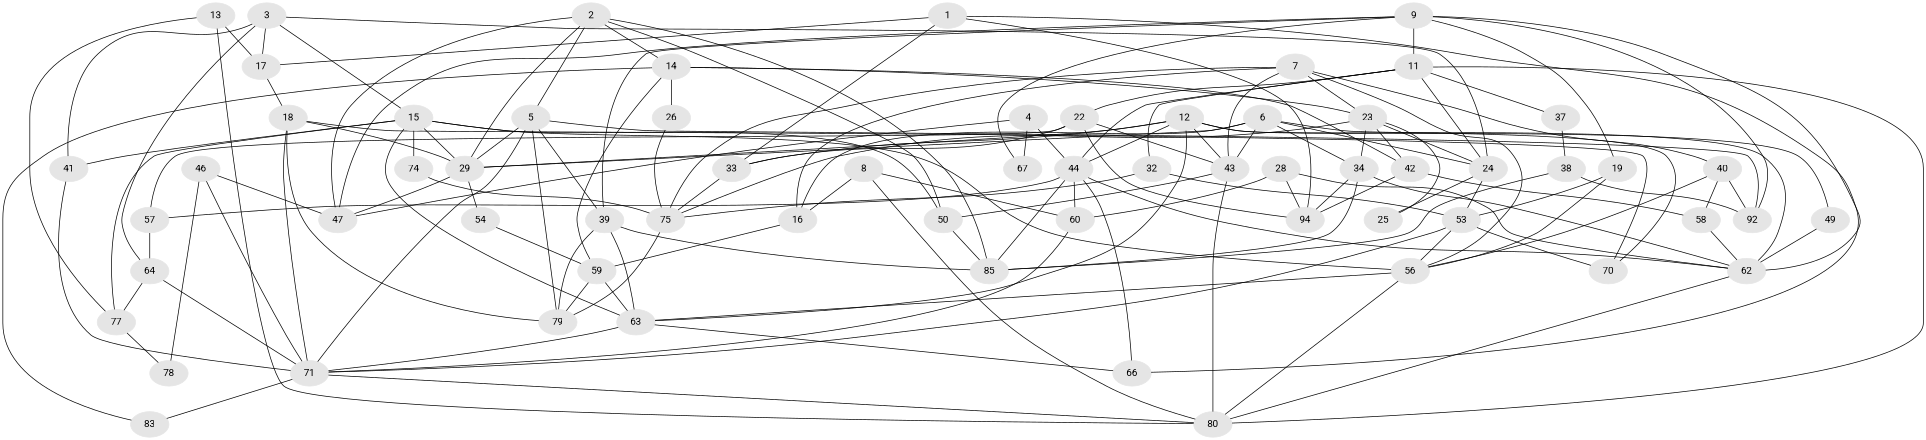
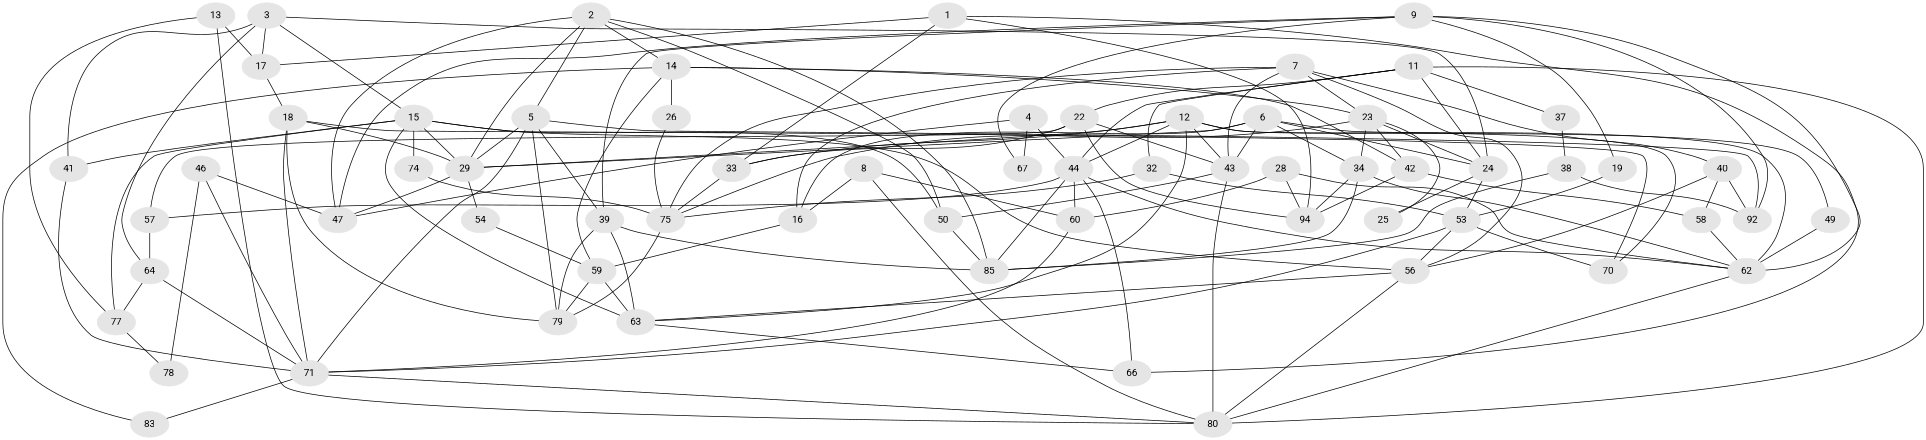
  graph {
    fontname=Roboto
    node [color=gray90 fontname=Roboto style=filled]
    edge [fontname=Roboto]
    1 [super="+10"]
    17
    33
    66
    94
    18 [super="+21"]
    75 [super="+81"]
    2 [super="+89"]
    5 [super="+84"]
    14 [super="+31"]
    29 [super="+35"]
    47
    50
    85 [super="+90"]
    39 [super="+76"]
    71 [super="+93"]
    79
    92
    23 [super="+48"]
    26
    42 [super="+51"]
    59
    83
    54
    3 [super="+27"]
    15 [super="+30"]
    24 [super="+73"]
    41
    64
    56 [super="+72"]
    63 [super="+68"]
    77
    74
    53
    25
    44 [super="+86"]
    60 [super="+65"]
    62 [super="+69"]
    57
    4
    67
    80
    6 [super="+52"]
    16 [super="+55"]
    34
    43 [super="+88"]
    70
    7 [super="+91"]
    40 [super="+61"]
    58
    8
    11 [super="+45"]
    22 [super="+82"]
    32
    37
    9
    19
    38 [super="+87"]
    12 [super="+20"]
    49
    13
    78
    28
    46
    1 -- 17
    1 -- 33
    1 -- 66
    1 -- 94
    17 -- 18
    33 -- 75
    18 -- 29
    18 -- 71
    18 -- 79
    18 -- 70
    75 -- 79
    2 -- 5
    2 -- 14
    2 -- 29
    2 -- 47
    2 -- 50
    2 -- 85
    5 -- 29
    5 -- 39 [weight=2]
    5 -- 71
    5 -- 79
    5 -- 92
    14 -- 23
    14 -- 26 [weight=2]
    14 -- 42
    14 -- 59
    14 -- 83
    29 -- 47
    29 -- 54
    50 -- 85
    39 -- 85
    39 -- 79
    39 -- 63
    71 -- 83
    71 -- 80
    23 -- 75
    23 -- 42
    23 -- 24
    23 -- 25
    23 -- 34
    26 -- 75
    42 -- 94
    42 -- 58
    59 -- 79
    59 -- 63
    54 -- 59
    3 -- 17
    3 -- 15
    3 -- 24
    3 -- 41
    3 -- 64
    15 -- 29
    15 -- 50
    15 -- 41
    15 -- 56 [weight=2]
    15 -- 63
    15 -- 77
    15 -- 74
    24 -- 53
    24 -- 25
    41 -- 71
    64 -- 71
    64 -- 77
    56 -- 63
    56 -- 80
    63 -- 66
-   63 -- 71
    77 -- 78
    74 -- 75
    53 -- 71
    53 -- 56
    53 -- 70
    44 -- 66
    44 -- 85
    44 -- 60
    44 -- 62
    44 -- 57
    60 -- 71
    62 -- 80
    57 -- 64
    4 -- 47
    4 -- 44
    4 -- 67
    6 -- 29
    6 -- 24
    6 -- 16
    6 -- 34
    6 -- 43
    6 -- 70
    16 -- 59
    34 -- 94
    34 -- 85
    34 -- 62
    43 -- 50
    43 -- 80
    7 -- 75
    7 -- 23
    7 -- 56
    7 -- 16
    7 -- 43
    7 -- 40
    40 -- 92
    40 -- 56
    40 -- 58
    58 -- 62
    8 -- 60
    8 -- 80
    8 -- 16
    11 -- 24
    11 -- 44
    11 -- 80
    11 -- 22
    11 -- 32
    11 -- 37
    22 -- 33
    22 -- 94
    22 -- 57
    22 -- 43
    32 -- 75
    32 -- 53
    37 -- 38
    9 -- 47
    9 -- 39
    9 -- 92
    9 -- 62
    9 -- 67
-   9 -- 11
    9 -- 19
-   19 -- 56
    19 -- 53
    38 -- 85
    38 -- 92
    12 -- 33
    12 -- 29
    12 -- 63
    12 -- 44 [weight=2]
    12 -- 62
    12 -- 43
    12 -- 49
    49 -- 62
    13 -- 17
    13 -- 77
    13 -- 80
    28 -- 94
    28 -- 60
    28 -- 62
    46 -- 47
    46 -- 71
    46 -- 78
  }
